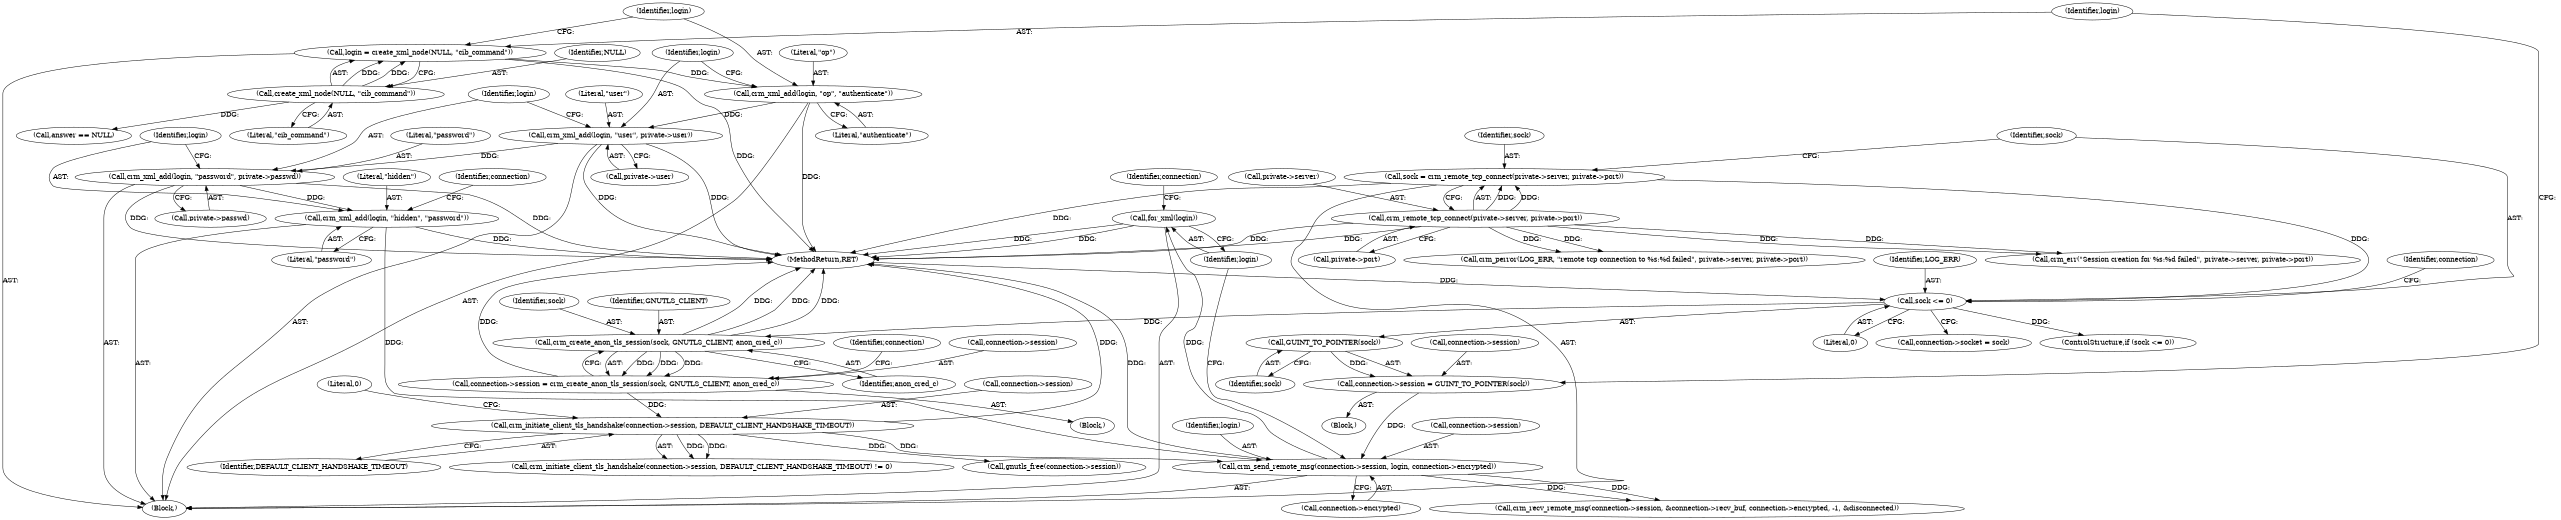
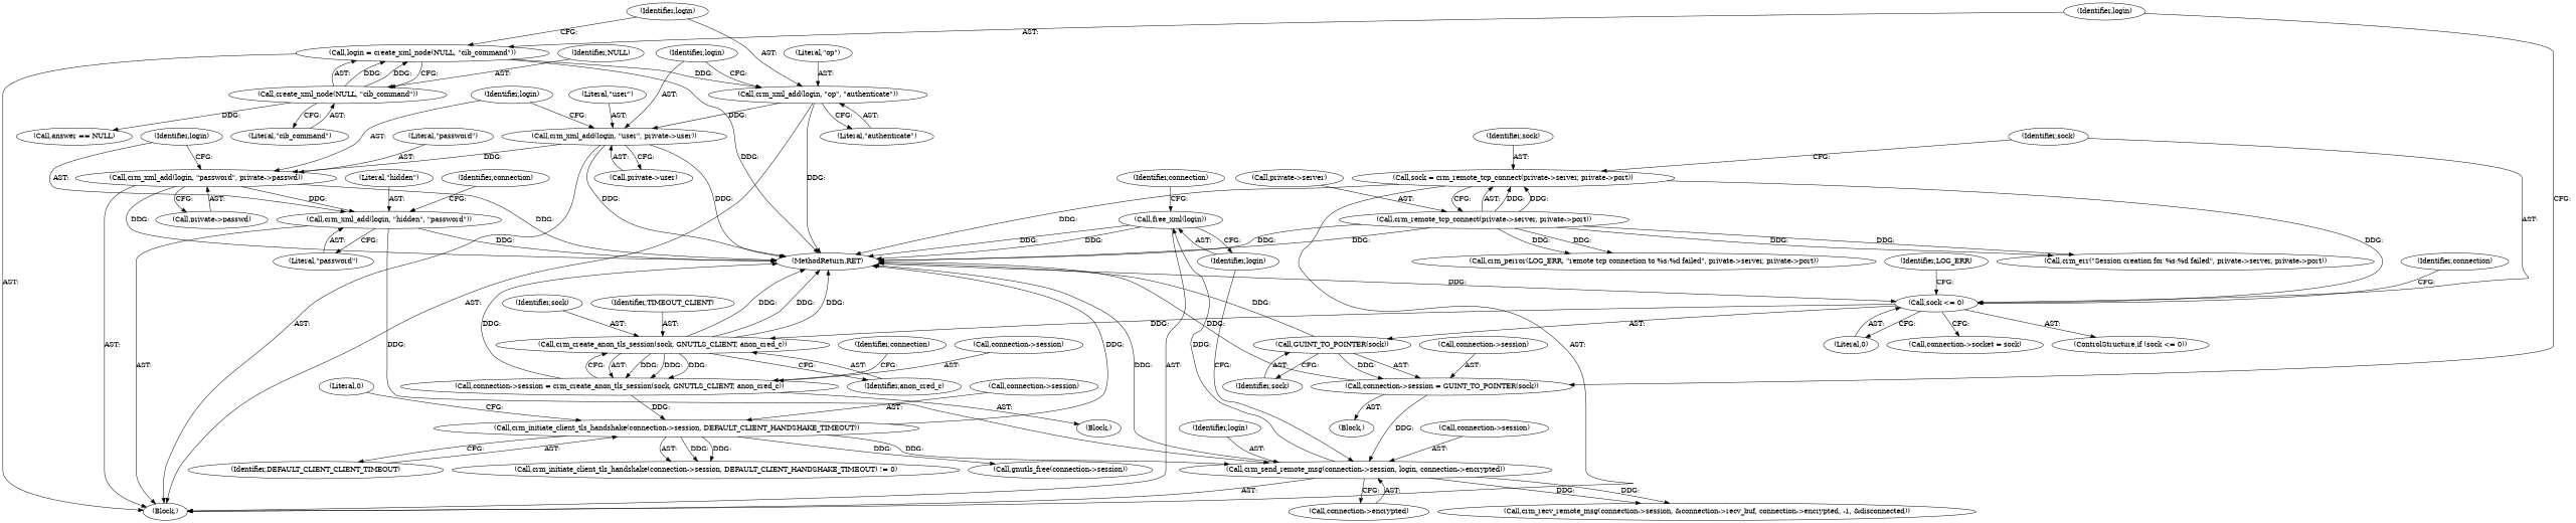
  digraph {
-   n1 [label="(Call,for_xml(login))"]
+   n1 [label="(Call,free_xml(login))"]
    n2 [label="(Block,)"]
    n3 [label="(MethodReturn,RET)"]
    n4 [label="(Identifier,login)"]
    n5 [label="(Call,sock <= 0)"]
    n6 [label="(Call,crm_send_remote_msg(connection->session, login, connection->encrypted))"]
    n7 [label="(Call,crm_recv_remote_msg(connection->session, &connection->recv_buf, connection->encrypted, -1, &disconnected))"]
    n8 [label="(Call,connection->encrypted)"]
    n9 [label="(Call,connection->session = GUINT_TO_POINTER(sock))"]
    n10 [label="(Block,)"]
    n11 [label="(Call,GUINT_TO_POINTER(sock))"]
    n12 [label="(Identifier,sock)"]
    n13 [label="(Call,crm_create_anon_tls_session(sock, GNUTLS_CLIENT, anon_cred_c))"]
    n14 [label="(Call,connection->socket = sock)"]
    n15 [label="(ControlStructure,if (sock <= 0))"]
    n16 [label="(Literal,0)"]
    n17 [label="(Call,connection->session = crm_create_anon_tls_session(sock, GNUTLS_CLIENT, anon_cred_c))"]
    n18 [label="(Identifier,anon_cred_c)"]
    n19 [label="(Call,sock = crm_remote_tcp_connect(private->server, private->port))"]
    n20 [label="(Call,crm_remote_tcp_connect(private->server, private->port))"]
-   n21 [label="(Call,private->port)"]
    n22 [label="(Call,crm_perror(LOG_ERR, \"remote tcp connection to %s:%d failed\", private->server, private->port))"]
    n23 [label="(Call,crm_err(\"Session creation for %s:%d failed\", private->server, private->port))"]
    n24 [label="(Call,crm_initiate_client_tls_handshake(connection->session, DEFAULT_CLIENT_HANDSHAKE_TIMEOUT))"]
-   n25 [label="(Identifier,DEFAULT_CLIENT_HANDSHAKE_TIMEOUT)"]
+   n25 [label="(Identifier,DEFAULT_CLIENT_CLIENT_TIMEOUT)"]
    n26 [label="(Call,crm_initiate_client_tls_handshake(connection->session, DEFAULT_CLIENT_HANDSHAKE_TIMEOUT) != 0)"]
    n27 [label="(Call,gnutls_free(connection->session))"]
    n28 [label="(Block,)"]
    n29 [label="(Call,crm_xml_add(login, \"hidden\", \"password\"))"]
    n30 [label="(Literal,\"password\")"]
    n31 [label="(Call,crm_xml_add(login, \"password\", private->passwd))"]
    n32 [label="(Call,private->passwd)"]
    n33 [label="(Call,crm_xml_add(login, \"user\", private->user))"]
    n34 [label="(Call,private->user)"]
    n35 [label="(Call,crm_xml_add(login, \"op\", \"authenticate\"))"]
    n36 [label="(Literal,\"authenticate\")"]
    n37 [label="(Call,login = create_xml_node(NULL, \"cib_command\"))"]
    n38 [label="(Call,create_xml_node(NULL, \"cib_command\"))"]
    n39 [label="(Literal,\"cib_command\")"]
    n40 [label="(Call,answer == NULL)"]
    n41 [label="(Identifier,sock)"]
    n42 [label="(Identifier,login)"]
    n43 [label="(Identifier,login)"]
    n44 [label="(Call,connection->session)"]
    n45 [label="(Identifier,connection)"]
    n46 [label="(Identifier,connection)"]
    n47 [label="(Literal,0)"]
    n48 [label="(Identifier,NULL)"]
    n49 [label="(Identifier,login)"]
    n50 [label="(Identifier,connection)"]
    n51 [label="(Literal,\"user\")"]
    n52 [label="(Identifier,login)"]
    n53 [label="(Identifier,sock)"]
    n54 [label="(Identifier,connection)"]
    n55 [label="(Call,private->server)"]
    n56 [label="(Identifier,sock)"]
    n57 [label="(Identifier,login)"]
    n58 [label="(Literal,\"password\")"]
    n59 [label="(Literal,\"op\")"]
    n60 [label="(Identifier,login)"]
    n61 [label="(Call,connection->session)"]
-   n62 [label="(Identifier,GNUTLS_CLIENT)"]
+   n62 [label="(Identifier,TIMEOUT_CLIENT)"]
    n63 [label="(Literal,\"hidden\")"]
    n64 [label="(Identifier,LOG_ERR)"]
    n65 [label="(Call,connection->session)"]
    n66 [label="(Call,connection->session)"]
    n1 -> n2 [label="AST: "]
    n1 -> n3 [label="DDG: "]
    n1 -> n3 [label="DDG: "]
    n1 -> n4 [label="CFG: "]
    n3 -> n5 [label="DDG: "]
    n4 -> n1 [label="AST: "]
    n4 -> n6 [label="CFG: "]
    n5 -> n11 [label="AST: "]
    n5 -> n13 [label="DDG: "]
    n5 -> n14 [label="CFG: "]
-   n5 -> n15 [label="DDG: "]
+   n5 -> n15 [label="AST: "]
    n5 -> n16 [label="CFG: "]
    n6 -> n1 [label="DDG: "]
    n6 -> n2 [label="AST: "]
    n6 -> n3 [label="DDG: "]
    n6 -> n7 [label="DDG: "]
    n6 -> n7 [label="DDG: "]
    n6 -> n8 [label="CFG: "]
    n8 -> n6 [label="AST: "]
+   n9 -> n3 [label="DDG: "]
    n9 -> n6 [label="DDG: "]
    n9 -> n10 [label="AST: "]
+   n11 -> n3 [label="DDG: "]
    n11 -> n9 [label="AST: "]
    n11 -> n9 [label="DDG: "]
    n11 -> n12 [label="CFG: "]
    n12 -> n11 [label="AST: "]
    n13 -> n3 [label="DDG: "]
    n13 -> n3 [label="DDG: "]
    n13 -> n3 [label="DDG: "]
    n13 -> n17 [label="AST: "]
    n13 -> n17 [label="DDG: "]
    n13 -> n17 [label="DDG: "]
    n13 -> n17 [label="DDG: "]
    n13 -> n18 [label="CFG: "]
    n16 -> n5 [label="AST: "]
    n17 -> n3 [label="DDG: "]
    n17 -> n13 [label="CFG: "]
    n17 -> n24 [label="DDG: "]
    n17 -> n28 [label="AST: "]
    n18 -> n13 [label="AST: "]
    n19 -> n2 [label="AST: "]
    n19 -> n3 [label="DDG: "]
    n19 -> n5 [label="DDG: "]
    n19 -> n20 [label="CFG: "]
    n20 -> n3 [label="DDG: "]
    n20 -> n3 [label="DDG: "]
    n20 -> n19 [label="AST: "]
    n20 -> n19 [label="DDG: "]
    n20 -> n19 [label="DDG: "]
-   n20 -> n21 [label="CFG: "]
    n20 -> n22 [label="DDG: "]
    n20 -> n22 [label="DDG: "]
    n20 -> n23 [label="DDG: "]
    n20 -> n23 [label="DDG: "]
-   n21 -> n20 [label="AST: "]
    n24 -> n3 [label="DDG: "]
    n24 -> n6 [label="DDG: "]
    n24 -> n25 [label="CFG: "]
    n24 -> n26 [label="AST: "]
    n24 -> n26 [label="DDG: "]
    n24 -> n26 [label="DDG: "]
    n24 -> n27 [label="DDG: "]
    n25 -> n24 [label="AST: "]
    n29 -> n2 [label="AST: "]
    n29 -> n3 [label="DDG: "]
    n29 -> n6 [label="DDG: "]
    n29 -> n30 [label="CFG: "]
    n30 -> n29 [label="AST: "]
    n31 -> n2 [label="AST: "]
    n31 -> n3 [label="DDG: "]
    n31 -> n3 [label="DDG: "]
    n31 -> n29 [label="DDG: "]
    n31 -> n32 [label="CFG: "]
    n32 -> n31 [label="AST: "]
    n33 -> n2 [label="AST: "]
    n33 -> n3 [label="DDG: "]
    n33 -> n3 [label="DDG: "]
    n33 -> n31 [label="DDG: "]
    n33 -> n34 [label="CFG: "]
    n34 -> n33 [label="AST: "]
    n35 -> n2 [label="AST: "]
    n35 -> n3 [label="DDG: "]
    n35 -> n33 [label="DDG: "]
    n35 -> n36 [label="CFG: "]
    n36 -> n35 [label="AST: "]
    n37 -> n2 [label="AST: "]
    n37 -> n3 [label="DDG: "]
    n37 -> n35 [label="DDG: "]
    n37 -> n38 [label="CFG: "]
    n38 -> n37 [label="AST: "]
    n38 -> n37 [label="DDG: "]
    n38 -> n37 [label="DDG: "]
    n38 -> n39 [label="CFG: "]
    n38 -> n40 [label="DDG: "]
    n39 -> n38 [label="AST: "]
    n41 -> n19 [label="AST: "]
    n42 -> n33 [label="AST: "]
    n42 -> n35 [label="CFG: "]
    n43 -> n31 [label="AST: "]
    n43 -> n33 [label="CFG: "]
    n44 -> n6 [label="AST: "]
    n45 -> n17 [label="CFG: "]
    n46 -> n29 [label="CFG: "]
    n47 -> n24 [label="CFG: "]
    n48 -> n38 [label="AST: "]
    n49 -> n29 [label="AST: "]
    n49 -> n31 [label="CFG: "]
    n50 -> n5 [label="CFG: "]
    n51 -> n33 [label="AST: "]
    n52 -> n9 [label="CFG: "]
    n52 -> n37 [label="AST: "]
    n53 -> n5 [label="AST: "]
    n53 -> n19 [label="CFG: "]
    n54 -> n1 [label="CFG: "]
    n55 -> n20 [label="AST: "]
    n56 -> n13 [label="AST: "]
    n57 -> n6 [label="AST: "]
    n58 -> n31 [label="AST: "]
    n59 -> n35 [label="AST: "]
    n60 -> n35 [label="AST: "]
    n60 -> n37 [label="CFG: "]
    n61 -> n24 [label="AST: "]
    n62 -> n13 [label="AST: "]
    n63 -> n29 [label="AST: "]
-   n64 -> n5 [label="AST: "]
+   n64 -> n5 [label="CFG: "]
    n65 -> n17 [label="AST: "]
    n66 -> n9 [label="AST: "]
  }
